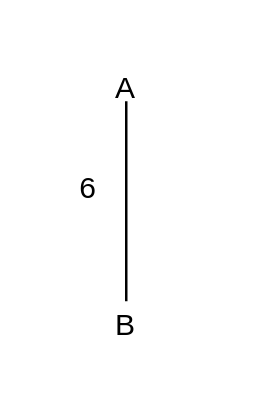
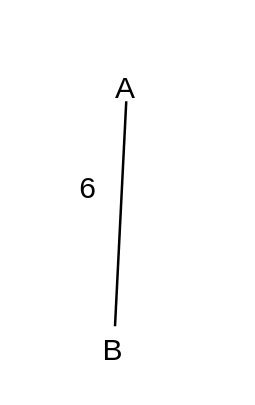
  <mxCell id="0" />
  <mxCell id="1" parent="0" />
  <mxCell id="2" value="A" style="text;html=1;align=center;verticalAlign=middle;whiteSpace=wrap;rounded=0;" vertex="1" parent="1"><mxGeometry x="40" y="20" width="20" height="30" as="geometry" /></mxCell>
  <mxCell id="3" value="" style="endArrow=none;html=1;rounded=0;" edge="1" parent="1" target="4"><mxGeometry width="50" height="50" relative="1" as="geometry"><mxPoint x="49.997" y="40" as="sourcePoint" /><mxPoint x="50" y="120" as="targetPoint" /></mxGeometry></mxCell>
- <mxCell id="4" value="B" style="text;html=1;align=center;verticalAlign=middle;whiteSpace=wrap;rounded=0;" vertex="1" parent="1"><mxGeometry x="20" y="120" width="60" height="20" as="geometry" /></mxCell>
+ <mxCell id="4" value="B" style="text;html=1;align=center;verticalAlign=middle;whiteSpace=wrap;rounded=0;" vertex="1" parent="1"><mxGeometry x="15" y="130" width="60" height="20" as="geometry" /></mxCell>
  <mxCell id="5" value="6" style="text;html=1;align=center;verticalAlign=middle;whiteSpace=wrap;rounded=0;" vertex="1" parent="1"><mxGeometry x="30" y="60" width="10" height="30" as="geometry" /></mxCell>
